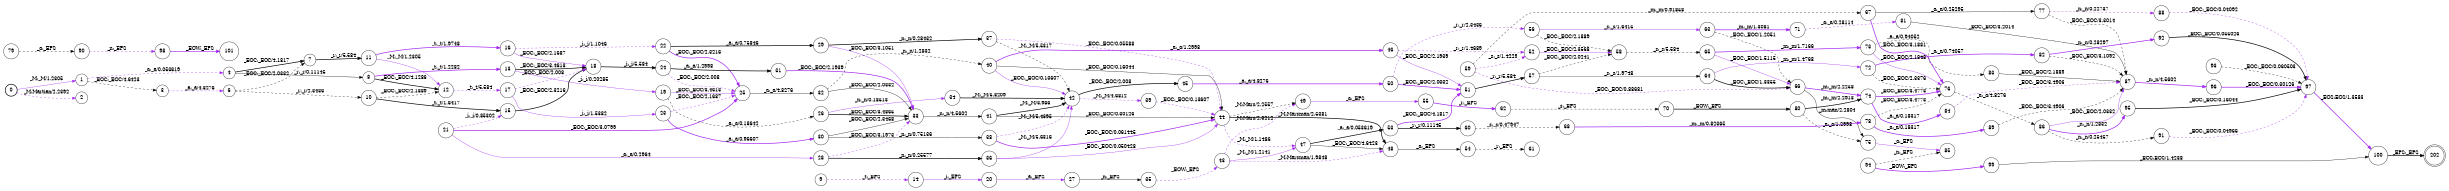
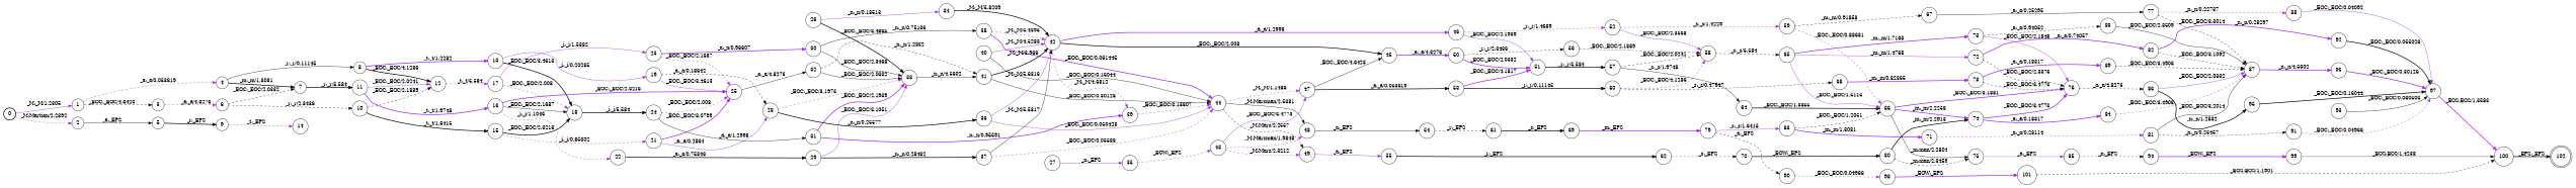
  digraph {
    nodesep=0.25
    rankdir=LR
    ranksep=0.4
    node [fontsize=14 shape=circle style=solid]
    edge [color=purple fontsize=14 style=dashed]
    n1 [label=0 style=bold]
    n2 [label=1]
    n3 [label=2]
    n4 [label=3]
    n5 [label=4]
+   n6 [label=5]
    n7 [label=6]
    n8 [label=7]
    n9 [label=8]
    n10 [label=9]
    n11 [label=10]
    n12 [label=11]
    n13 [label=12]
    n14 [label=13]
    n15 [label=14]
    n16 [label=15]
    n17 [label=16]
    n18 [label=17]
    n19 [label=18]
    n20 [label=19]
-   n21 [label=20]
    n22 [label=21]
    n23 [label=22]
    n24 [label=23]
    n25 [label=24]
    n26 [label=25]
    n27 [label=26]
    n28 [label=27]
    n29 [label=28]
    n30 [label=29]
    n31 [label=30]
    n32 [label=31]
    n33 [label=32]
    n34 [label=33]
    n35 [label=34]
    n36 [label=35]
    n37 [label=36]
    n38 [label=37]
    n39 [label=38]
    n40 [label=39]
    n41 [label=40]
    n42 [label=41]
    n43 [label=42]
    n44 [label=43]
    n45 [label=44]
    n46 [label=45]
    n47 [label=46]
    n48 [label=47]
    n49 [label=48]
    n50 [label=49]
    n51 [label=50]
    n52 [label=51]
    n53 [label=52]
    n54 [label=53]
    n55 [label=54]
    n56 [label=55]
    n57 [label=56]
    n58 [label=57]
    n59 [label=58]
    n60 [label=59]
    n61 [label=60]
    n62 [label=61]
    n63 [label=62]
    n64 [label=63]
    n65 [label=64]
    n66 [label=65]
    n67 [label=66]
    n68 [label=67]
    n69 [label=68]
+   n70 [label=69]
    n71 [label=70]
    n72 [label=71]
    n73 [label=72]
    n74 [label=73]
    n75 [label=74]
    n76 [label=75]
    n77 [label=76]
    n78 [label=77]
    n79 [label=78]
    n80 [label=79]
    n81 [label=80]
    n82 [label=81]
    n83 [label=82]
    n84 [label=83]
    n85 [label=84]
    n86 [label=85]
    n87 [label=86]
    n88 [label=87]
    n89 [label=88]
    n90 [label=89]
    n91 [label=90]
    n92 [label=91]
    n93 [label=92]
    n94 [label=94]
    n95 [label=95]
    n96 [label=96]
    n97 [label=97]
    n98 [label=98]
    n99 [label=93]
    n100 [label=99]
    n101 [label=100]
    n102 [label=101]
-   n103 [label=202 shape=doublecircle]
+   n103 [label=102 shape=doublecircle]
    n1 -> n2 [label="_M:_M/1.2305" style=solid]
    n1 -> n3 [label="_M:Martian/2.2392"]
    n2 -> n4 [color=black label="_EOC:_EOC/4.6423"]
    n2 -> n5 [label="_a:_a/0.053619"]
+   n3 -> n6 [color=black label="_a:_EPS" style=solid]
    n4 -> n7 [label="_a:_a/4.8276"]
-   n5 -> n8 [color=black label="_EOC:_EOC/4.1817" style=bold]
+   n5 -> n8 [color=black label="_m:_m/1.3081" style=bold]
    n5 -> n9 [color=black label="_r:_r/0.11145" style=solid]
+   n6 -> n10 [color=black label="_r:_EPS" style=bold]
    n7 -> n8 [color=black label="_EOC:_EOC/2.0332"]
    n7 -> n11 [color=black label="_r:_r/2.3436"]
    n8 -> n12 [color=black label="_r:_r/5.584" style=bold]
    n9 -> n13 [color=black label="_EOC:_EOC/4.1286" style=bold]
    n9 -> n14 [label="_t:_t/1.2282" style=bold]
    n10 -> n15 [label="_t:_EPS"]
    n11 -> n13 [color=black label="_EOC:_EOC/2.1889"]
-   n11 -> n16 [color=black label="_t:_t/1.6417" style=bold]
-   n12 -> n13 [label="_M:_M/1.2305" style=solid]
+   n11 -> n16 [color=black label="_t:_t/1.6415" style=bold]
+   n12 -> n13 [label="_EOC:_EOC/2.0241" style=solid]
    n12 -> n17 [label="_t:_t/1.9748" style=bold]
    n13 -> n18 [label="_t:_t/5.584"]
    n14 -> n19 [color=black label="_EOC:_EOC/3.4613" style=bold]
    n14 -> n20 [label="_i:_i/0.20285" style=solid]
-   n15 -> n21 [label="_i:_EPS" style=solid]
    n16 -> n19 [color=black label="_EOC:_EOC/2.3216" style=bold]
-   n22 -> n16 [label="_i:_i/0.85302"]
-   n17 -> n19 [label="_EOC:_EOC/2.1687" style=solid]
+   n16 -> n22 [label="_i:_i/0.85302"]
+   n17 -> n19 [color=black label="_EOC:_EOC/2.1687" style=solid]
    n17 -> n23 [label="_i:_i/1.1046"]
    n18 -> n19 [label="_EOC:_EOC/2.008"]
    n18 -> n24 [label="_i:_i/1.5382" style=solid]
    n19 -> n25 [color=black label="_i:_i/5.584" style=bold]
    n20 -> n26 [label="_EOC:_EOC/3.4613" style=solid]
-   n20 -> n27 [color=black label="_a:_a/0.18642"]
-   n21 -> n28 [label="_a:_EPS" style=solid]
+   n20 -> n29 [color=black label="_a:_a/0.18642"]
    n22 -> n26 [label="_EOC:_EOC/3.0799" style=bold]
-   n22 -> n29 [label="_a:_a/0.2964" style=solid]
-   n23 -> n26 [label="_EOC:_EOC/2.3216" style=bold]
+   n22 -> n29 [label="_a:_a/0.2864" style=solid]
+   n17 -> n26 [label="_EOC:_EOC/2.3216" style=bold]
    n23 -> n30 [color=black label="_a:_a/0.75846" style=bold]
    n24 -> n26 [label="_EOC:_EOC/2.1687"]
    n24 -> n31 [label="_a:_a/0.96607" style=bold]
    n25 -> n26 [label="_EOC:_EOC/2.008"]
-   n25 -> n32 [color=black label="_a:_a/1.2998" style=bold]
+   n25 -> n32 [color=black label="_a:_a/1.2998" style=solid]
    n26 -> n33 [color=black label="_a:_a/4.8276" style=solid]
    n27 -> n34 [color=black label="_EOC:_EOC/3.4865" style=bold]
    n27 -> n35 [label="_n:_n/0.18513" style=solid]
-   n28 -> n36 [color=black label="_n:_EPS" style=solid]
+   n28 -> n36 [label="_n:_EPS" style=solid]
    n29 -> n34 [label="_EOC:_EOC/3.1973"]
    n29 -> n37 [color=black label="_n:_n/0.25577" style=bold]
    n30 -> n34 [label="_EOC:_EOC/3.1051" style=solid]
    n30 -> n38 [color=black label="_n:_n/0.28432" style=bold]
    n31 -> n34 [color=black label="_EOC:_EOC/2.3468" style=solid]
    n31 -> n39 [color=black label="_n:_n/0.75136" style=solid]
    n32 -> n34 [label="_EOC:_EOC/2.1939" style=bold]
+   n32 -> n40 [label="_n:_n/0.95591" style=bold]
    n33 -> n34 [color=black label="_EOC:_EOC/2.0332" style=solid]
-   n33 -> n41 [color=black label="_n:_n/1.2832"]
+   n33 -> n42 [color=black label="_n:_n/1.2832"]
    n34 -> n42 [color=black label="_n:_n/4.5602" style=solid]
    n35 -> n43 [color=black label="_M:_M/5.8209" style=bold]
    n36 -> n44 [label="_EOW:_EPS"]
    n37 -> n43 [label="_M:_M/5.6316" style=solid]
    n37 -> n45 [label="_EOC:_EOC/0.050428" style=solid]
-   n38 -> n43 [color=black label="_M:_M/5.5317"]
+   n38 -> n43 [color=black label="_M:_M/5.5317" style=solid]
    n38 -> n45 [label="_EOC:_EOC/0.05588"]
    n39 -> n43 [label="_M:_M/5.4395"]
    n39 -> n45 [label="_EOC:_EOC/0.061445" style=bold]
    n40 -> n45 [label="_EOC:_EOC/0.13607"]
-   n41 -> n43 [label="_EOC:_EOC/0.13607" style=solid]
+   n41 -> n43 [label="_M:_M/4.5283" style=solid]
    n41 -> n45 [color=black label="_EOC:_EOC/0.16044" style=solid]
    n42 -> n43 [color=black label="_M:_M/3.966" style=bold]
    n42 -> n45 [color=black label="_EOC:_EOC/0.30126" style=solid]
    n43 -> n40 [label="_M:_M/4.6812"]
    n43 -> n46 [color=black label="_EOC:_EOC/2.008" style=bold]
-   n41 -> n47 [label="_a:_a/1.2998" style=bold]
-   n44 -> n48 [label="_M:_M/1.2141" style=solid]
+   n43 -> n47 [label="_a:_a/1.2998" style=bold]
+   n44 -> n48 [label="_EOC:_EOC/3.4773" style=solid]
    n44 -> n49 [label="_M:Marsman/1.9848"]
    n44 -> n50 [label="_M:Mars/2.3212"]
    n45 -> n48 [label="_M:_M/1.1486"]
-   n45 -> n49 [color=black label="_M:Marsman/2.5381" style=bold]
+   n45 -> n49 [color=black label="_M:Marsman/2.5381" style=solid]
    n45 -> n50 [color=black label="_M:Mars/2.2557"]
    n46 -> n51 [label="_a:_a/4.8276" style=bold]
    n47 -> n52 [label="_EOC:_EOC/2.1939" style=solid]
    n47 -> n53 [label="_r:_r/1.4689"]
-   n48 -> n49 [color=black label="_EOC:_EOC/4.6423" style=solid]
+   n48 -> n46 [color=black label="_EOC:_EOC/4.6423" style=solid]
    n48 -> n54 [color=black label="_a:_a/0.053619" style=bold]
    n49 -> n55 [color=black label="_a:_EPS" style=solid]
    n50 -> n56 [label="_a:_EPS" style=solid]
    n51 -> n52 [label="_EOC:_EOC/2.0332" style=bold]
-   n51 -> n57 [label="_r:_r/2.3436"]
+   n51 -> n57 [color=black label="_r:_r/2.3436"]
    n52 -> n58 [color=black label="_r:_r/5.584" style=bold]
    n53 -> n59 [label="_EOC:_EOC/2.3568" style=solid]
-   n60 -> n53 [label="_s:_s/1.4229"]
+   n53 -> n60 [label="_s:_s/1.4229"]
    n54 -> n52 [label="_EOC:_EOC/4.1817" style=bold]
    n54 -> n61 [color=black label="_r:_r/0.11145" style=bold]
    n55 -> n62 [color=black label="_r:_EPS"]
-   n56 -> n63 [label="_r:_EPS" style=bold]
+   n56 -> n63 [color=black label="_r:_EPS" style=bold]
    n57 -> n59 [color=black label="_EOC:_EOC/2.1889"]
-   n57 -> n64 [label="_s:_s/1.6415" style=solid]
+   n80 -> n64 [label="_s:_s/1.6415" style=solid]
    n58 -> n59 [color=black label="_EOC:_EOC/2.0241"]
    n58 -> n65 [color=black label="_s:_s/1.9748" style=solid]
    n59 -> n66 [color=black label="_s:_s/5.584"]
    n60 -> n67 [label="_EOC:_EOC/0.88681"]
    n60 -> n68 [color=black label="_m:_m/0.91858"]
+   n61 -> n59 [label="_EOC:_EOC/4.1286"]
    n61 -> n69 [color=black label="_s:_s/0.47947"]
+   n62 -> n70 [color=black label="_s:_EPS" style=bold]
    n63 -> n71 [color=black label="_s:_EPS"]
    n64 -> n67 [color=black label="_EOC:_EOC/1.2051"]
    n64 -> n72 [label="_m:_m/1.3081" style=bold]
    n65 -> n67 [color=black label="_EOC:_EOC/1.3355" style=bold]
-   n65 -> n73 [label="_m:_m/1.4768" style=solid]
+   n66 -> n73 [label="_m:_m/1.4768" style=solid]
    n66 -> n67 [label="_EOC:_EOC/1.5115" style=solid]
    n66 -> n74 [label="_m:_m/1.7166" style=bold]
    n67 -> n75 [label="_m:_m/2.2258" style=bold]
    n67 -> n76 [color=black label="_m:man/2.2804" style=solid]
-   n68 -> n77 [label="_EOC:_EOC/3.1881" style=bold]
+   n67 -> n77 [label="_EOC:_EOC/3.1881" style=bold]
    n68 -> n78 [color=black label="_a:_a/0.25295" style=solid]
    n69 -> n79 [label="_m:_m/0.82365" style=bold]
+   n70 -> n80 [label="_m:_EPS" style=bold]
    n71 -> n81 [color=black label="_EOW:_EPS" style=bold]
    n72 -> n82 [label="_a:_a/0.28114"]
    n73 -> n77 [color=black label="_EOC:_EOC/2.3376"]
    n73 -> n83 [label="_a:_a/0.74057" style=bold]
    n74 -> n77 [label="_EOC:_EOC/2.1848" style=solid]
    n74 -> n84 [color=black label="_a:_a/0.94052"]
    n75 -> n77 [label="_EOC:_EOC/3.4773" style=bold]
    n75 -> n85 [label="_a:_a/0.18317" style=bold]
    n76 -> n86 [label="_a:_EPS" style=solid]
    n77 -> n87 [color=black label="_a:_a/4.8276"]
    n78 -> n88 [color=black label="_EOC:_EOC/3.3014"]
    n78 -> n89 [label="_n:_n/0.22737"]
    n79 -> n77 [color=black label="_EOC:_EOC/3.4773"]
    n79 -> n90 [label="_a:_a/0.18317" style=bold]
    n80 -> n91 [color=black label="_a:_EPS"]
    n81 -> n75 [color=black label="_m:_m/2.2913" style=bold]
-   n81 -> n76 [color=black label="_a:_a/1.2998"]
+   n81 -> n76 [color=black label="_m:man/2.3459"]
    n82 -> n88 [color=black label="_EOC:_EOC/3.2014" style=solid]
-   n87 -> n92 [color=black label="_n:_n/0.25457"]
+   n82 -> n92 [color=black label="_n:_n/0.25457"]
    n83 -> n88 [color=black label="_EOC:_EOC/3.1092"]
    n83 -> n93 [label="_n:_n/0.28297" style=bold]
-   n84 -> n88 [color=black label="_EOC:_EOC/2.1889" style=solid]
+   n84 -> n88 [color=black label="_EOC:_EOC/2.3509" style=solid]
    n85 -> n88 [label="_EOC:_EOC/3.4906"]
-   n94 -> n86 [color=black label="_n:_EPS"]
+   n86 -> n94 [color=black label="_n:_EPS"]
    n87 -> n88 [label="_EOC:_EOC/2.0332" style=solid]
-   n87 -> n95 [label="_n:_n/1.2832" style=bold]
+   n87 -> n95 [color=black label="_n:_n/1.2832" style=bold]
    n88 -> n96 [label="_n:_n/4.5602" style=bold]
-   n89 -> n97 [label="_EOC:_EOC/0.04092"]
+   n89 -> n97 [label="_EOC:_EOC/0.04092" style=solid]
    n90 -> n88 [color=black label="_EOC:_EOC/3.4906"]
-   n91 -> n98 [label="_n:_EPS"]
+   n91 -> n98 [label="_EOC:_EOC/0.04966"]
    n92 -> n97 [label="_EOC:_EOC/0.04966"]
    n93 -> n97 [color=black label="_EOC:_EOC/0.055026" style=bold]
    n94 -> n100 [label="_EOW:_EPS" style=bold]
    n95 -> n97 [color=black label="_EOC:_EOC/0.16044" style=bold]
    n96 -> n97 [label="_EOC:_EOC/0.30126" style=bold]
    n97 -> n101 [label="_EOS:EOS/1.3583" style=bold]
    n98 -> n102 [label="_EOW:_EPS" style=bold]
-   n99 -> n97 [color=black label="_EOC:_EOC/0.060503"]
+   n99 -> n97 [color=black label="_EOC:_EOC/0.060503" style=solid]
    n100 -> n101 [color=black label="_EOS:EOS/1.4238" style=solid]
    n101 -> n103 [color=black label="_EPS:_EPS" style=bold]
+   n102 -> n101 [color=black label="_EOS:EOS/1.1901"]
  }
